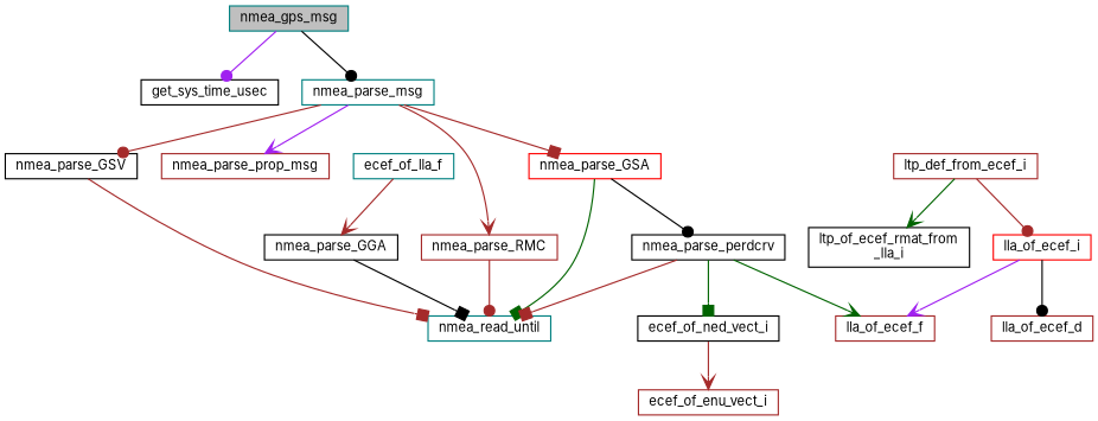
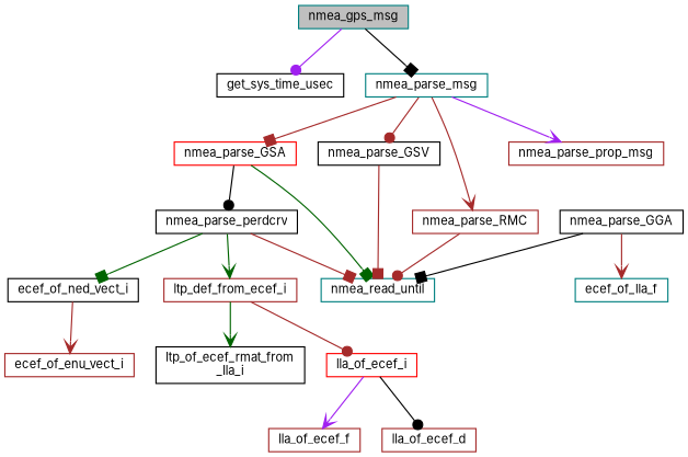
  digraph {
    fontname=Inter
    rankdir=TB
    node [color=black fillcolor=white fontname=Inter fontsize=10 shape=record style=filled]
    edge [arrowhead=dot color=brown fontname=Inter fontsize=10 labelfontname=FreeSans labelfontsize=10 style=solid]
    n1 [color=teal fillcolor=grey75 fontcolor=black height=0.2 label=nmea_gps_msg width=0.4]
    n2 [height=0.2 label=get_sys_time_usec width=0.4]
    n3 [color=teal height=0.2 label=nmea_parse_msg width=0.4]
    n4 [color=brown height=0.2 label=nmea_parse_RMC width=0.4]
    n5 [color=red height=0.2 label=nmea_parse_GSA width=0.4]
    n6 [height=0.2 label=nmea_parse_GSV width=0.4]
    n7 [color=brown height=0.2 label=nmea_parse_prop_msg width=0.4]
    n8 [color=teal height=0.2 label=nmea_read_until width=0.4]
    n9 [height=0.2 label=nmea_parse_GGA width=0.4]
    n10 [color=teal height=0.2 label=ecef_of_lla_f width=0.4]
    n11 [height=0.2 label=nmea_parse_perdcrv width=0.4]
    n12 [height=0.2 label=ecef_of_ned_vect_i width=0.4]
    n13 [color=brown height=0.2 label=ltp_def_from_ecef_i width=0.4]
    n14 [color=brown height=0.2 label=ecef_of_enu_vect_i width=0.4]
    n15 [color=red height=0.2 label=lla_of_ecef_i width=0.4]
    n16 [height=0.2 label="ltp_of_ecef_rmat_from\l_lla_i" width=0.4]
    n17 [color=brown height=0.2 label=lla_of_ecef_f width=0.4]
    n18 [color=brown height=0.2 label=lla_of_ecef_d width=0.4]
    n1 -> n2 [color=purple]
-   n1 -> n3 [color=black]
+   n1 -> n3 [arrowhead=box color=black]
    n3 -> n4 [arrowhead=vee]
    n3 -> n5 [arrowhead=box]
    n3 -> n6
    n3 -> n7 [arrowhead=vee color=purple]
    n4 -> n8
    n5 -> n8 [arrowhead=box color=darkgreen]
    n5 -> n11 [color=black]
    n6 -> n8 [arrowhead=box]
    n9 -> n8 [arrowhead=box color=black]
-   n10 -> n9 [arrowhead=vee]
+   n9 -> n10 [arrowhead=vee]
    n11 -> n8 [arrowhead=box]
    n11 -> n12 [arrowhead=box color=darkgreen]
-   n11 -> n17 [arrowhead=vee color=darkgreen]
+   n11 -> n13 [arrowhead=vee color=darkgreen]
    n12 -> n14 [arrowhead=vee]
    n13 -> n15
    n13 -> n16 [arrowhead=vee color=darkgreen]
    n15 -> n17 [arrowhead=vee color=purple]
    n15 -> n18 [color=black]
  }
